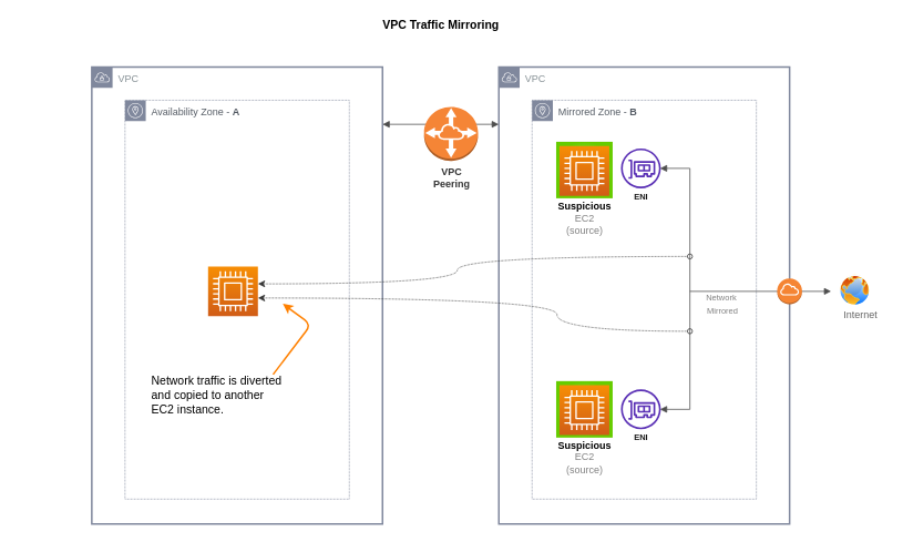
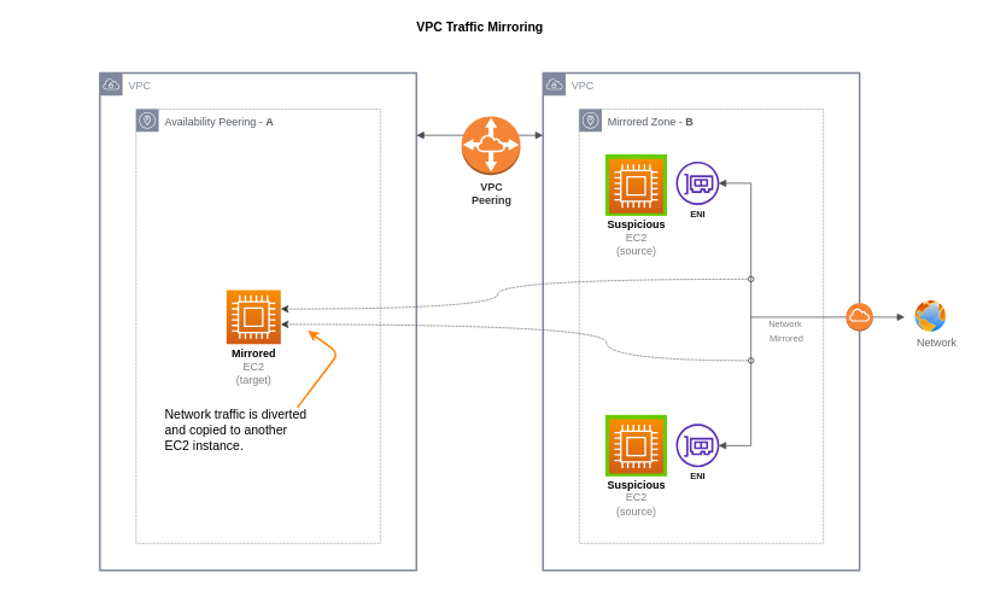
  <mxCell id="0" />
  <mxCell id="1" parent="0" />
  <mxCell id="2" value="VPC" style="outlineConnect=0;gradientColor=none;html=1;whiteSpace=wrap;fontSize=12;fontStyle=0;shape=mxgraph.aws4.group;grIcon=mxgraph.aws4.group_vpc;strokeColor=#80889D;fillColor=none;verticalAlign=top;align=left;spacingLeft=30;fontColor=#879196;dashed=0;rounded=0;glass=0;dashPattern=1 1;sketch=0;strokeWidth=2;" vertex="1" parent="1"><mxGeometry x="110" y="80" width="350" height="550" as="geometry" /></mxCell>
- <mxCell id="3" value="Availability Zone - &lt;b&gt;A&lt;/b&gt;" style="outlineConnect=0;gradientColor=none;html=1;whiteSpace=wrap;fontSize=12;fontStyle=0;shape=mxgraph.aws4.group;grIcon=mxgraph.aws4.group_availability_zone;strokeColor=#80889D;fillColor=none;verticalAlign=top;align=left;spacingLeft=30;fontColor=#545B64;rounded=0;glass=0;sketch=0;dashed=1;dashPattern=1 1;" vertex="1" parent="1"><mxGeometry x="150" y="120" width="270" height="480" as="geometry" /></mxCell>
+ <mxCell id="3" value="Availability Peering - &lt;b&gt;A&lt;/b&gt;" style="outlineConnect=0;gradientColor=none;html=1;whiteSpace=wrap;fontSize=12;fontStyle=0;shape=mxgraph.aws4.group;grIcon=mxgraph.aws4.group_availability_zone;strokeColor=#80889D;fillColor=none;verticalAlign=top;align=left;spacingLeft=30;fontColor=#545B64;rounded=0;glass=0;sketch=0;dashed=1;dashPattern=1 1;" vertex="1" parent="1"><mxGeometry x="150" y="120" width="270" height="480" as="geometry" /></mxCell>
  <mxCell id="4" value="VPC" style="outlineConnect=0;gradientColor=none;html=1;whiteSpace=wrap;fontSize=12;fontStyle=0;shape=mxgraph.aws4.group;grIcon=mxgraph.aws4.group_vpc;strokeColor=#80889D;fillColor=none;verticalAlign=top;align=left;spacingLeft=30;fontColor=#879196;dashed=0;rounded=0;glass=0;dashPattern=1 1;sketch=0;strokeWidth=2;" parent="1" vertex="1"><mxGeometry x="600" y="80" width="350" height="550" as="geometry" /></mxCell>
  <mxCell id="5" value="Mirrored Zone -&amp;nbsp;&lt;b&gt;B&lt;/b&gt;" style="outlineConnect=0;gradientColor=none;html=1;whiteSpace=wrap;fontSize=12;fontStyle=0;shape=mxgraph.aws4.group;grIcon=mxgraph.aws4.group_availability_zone;strokeColor=#80889D;fillColor=none;verticalAlign=top;align=left;spacingLeft=30;fontColor=#545B64;rounded=0;glass=0;sketch=0;dashed=1;dashPattern=1 1;perimeterSpacing=0;" parent="1" vertex="1"><mxGeometry x="640" y="120" width="270" height="480" as="geometry" /></mxCell>
  <mxCell id="6" value="" style="edgeStyle=orthogonalEdgeStyle;rounded=0;orthogonalLoop=1;jettySize=auto;html=1;startArrow=block;startFill=1;endArrow=block;endFill=1;strokeColor=#4D4D4D;" parent="1" target="4" edge="1"><mxGeometry relative="1" as="geometry"><mxPoint x="460" y="149" as="sourcePoint" /><mxPoint x="580" y="180" as="targetPoint" /><Array as="points"><mxPoint x="590" y="149" /><mxPoint x="590" y="149" /></Array></mxGeometry></mxCell>
  <mxCell id="7" value="" style="orthogonalLoop=1;jettySize=auto;html=1;startArrow=oval;startFill=0;sketch=0;dashed=1;strokeColor=#333333;dashPattern=1 1;edgeStyle=orthogonalEdgeStyle;curved=1;" parent="1" edge="1"><mxGeometry relative="1" as="geometry"><mxPoint x="830" y="308" as="sourcePoint" /><mxPoint x="310" y="341" as="targetPoint" /><Array as="points"><mxPoint x="550" y="308" /><mxPoint x="550" y="341" /></Array></mxGeometry></mxCell>
  <mxCell id="8" value="&lt;font style=&quot;font-size: 14px&quot;&gt;&lt;b&gt;VPC Traffic Mirroring&lt;/b&gt;&lt;/font&gt;" style="text;html=1;resizable=0;autosize=1;align=center;verticalAlign=middle;points=[];fillColor=none;strokeColor=none;rounded=0;glass=0;dashed=1;dashPattern=1 1;sketch=0;" parent="1" vertex="1"><mxGeometry x="450" y="20" width="160" height="20" as="geometry" /></mxCell>
  <mxCell id="9" value="&lt;font style=&quot;font-size: 14px&quot;&gt;Network traffic is diverted &lt;br&gt;and copied to another&lt;br&gt;EC2 instance.&lt;/font&gt;" style="text;html=1;resizable=0;autosize=1;align=left;verticalAlign=middle;points=[];fillColor=none;strokeColor=none;rounded=0;glass=0;dashed=1;dashPattern=1 1;sketch=0;" parent="1" vertex="1"><mxGeometry x="180" y="450" width="170" height="50" as="geometry" /></mxCell>
  <mxCell id="10" value="&lt;font color=&quot;#333333&quot;&gt;&lt;b&gt;VPC&lt;br&gt;Peering&lt;/b&gt;&lt;/font&gt;" style="outlineConnect=0;dashed=0;verticalLabelPosition=bottom;verticalAlign=top;align=center;html=1;shape=mxgraph.aws3.vpc_peering;fillColor=#F58536;gradientColor=none;rounded=0;glass=0;dashPattern=1 1;sketch=0;strokeColor=#FF0000;strokeWidth=2;" parent="1" vertex="1"><mxGeometry x="510" y="128" width="65" height="65" as="geometry" /></mxCell>
  <mxCell id="11" value="" style="outlineConnect=0;fontColor=#232F3E;gradientColor=none;fillColor=#5A30B5;strokeColor=none;dashed=0;verticalLabelPosition=bottom;verticalAlign=top;align=center;html=1;fontSize=12;fontStyle=0;aspect=fixed;pointerEvents=1;shape=mxgraph.aws4.elastic_network_interface;rounded=0;glass=0;dashPattern=1 1;sketch=0;" parent="1" vertex="1"><mxGeometry x="747" y="178" width="48" height="48" as="geometry" /></mxCell>
  <mxCell id="12" value="" style="outlineConnect=0;fontColor=#232F3E;gradientColor=none;fillColor=#5A30B5;strokeColor=none;dashed=0;verticalLabelPosition=bottom;verticalAlign=top;align=center;html=1;fontSize=12;fontStyle=0;aspect=fixed;pointerEvents=1;shape=mxgraph.aws4.elastic_network_interface;rounded=0;glass=0;dashPattern=1 1;sketch=0;" parent="1" vertex="1"><mxGeometry x="747" y="468" width="48" height="48" as="geometry" /></mxCell>
  <mxCell id="13" value="" style="edgeStyle=orthogonalEdgeStyle;rounded=0;orthogonalLoop=1;jettySize=auto;html=1;startArrow=none;startFill=0;endArrow=block;endFill=1;strokeColor=#4D4D4D;" edge="1" parent="1"><mxGeometry relative="1" as="geometry"><mxPoint x="830" y="350" as="sourcePoint" /><mxPoint x="1000" y="350" as="targetPoint" /><Array as="points"><mxPoint x="870" y="350" /></Array></mxGeometry></mxCell>
  <mxCell id="14" value="" style="group" vertex="1" connectable="0" parent="1"><mxGeometry x="1005" y="330" width="54" height="54" as="geometry" /></mxCell>
  <mxCell id="15" value="" style="aspect=fixed;perimeter=ellipsePerimeter;html=1;align=center;shadow=0;dashed=0;spacingTop=3;image;image=img/lib/active_directory/internet_globe.svg;" parent="14" vertex="1"><mxGeometry x="4.5" width="38.571" height="38.571" as="geometry" /></mxCell>
- <mxCell id="16" value="&lt;font color=&quot;#666666&quot;&gt;Internet&lt;/font&gt;" style="text;html=1;resizable=0;autosize=1;align=center;verticalAlign=middle;points=[];fillColor=none;strokeColor=none;rounded=0;" parent="14" vertex="1"><mxGeometry y="38.571" width="60" height="20" as="geometry" /></mxCell>
+ <mxCell id="16" value="&lt;font color=&quot;#666666&quot;&gt;Network&lt;/font&gt;" style="text;html=1;resizable=0;autosize=1;align=center;verticalAlign=middle;points=[];fillColor=none;strokeColor=none;rounded=0;" parent="14" vertex="1"><mxGeometry y="38.571" width="60" height="20" as="geometry" /></mxCell>
  <mxCell id="17" value="" style="whiteSpace=wrap;html=1;aspect=fixed;glass=0;dashed=1;strokeWidth=2;sketch=0;dashPattern=1 1;rounded=0;strokeColor=none;fillColor=#A3E85D;gradientDirection=radial;gradientColor=#66CC00;" parent="1" vertex="1"><mxGeometry x="669" y="170" width="68" height="68" as="geometry" /></mxCell>
  <mxCell id="18" value="" style="points=[[0,0,0],[0.25,0,0],[0.5,0,0],[0.75,0,0],[1,0,0],[0,1,0],[0.25,1,0],[0.5,1,0],[0.75,1,0],[1,1,0],[0,0.25,0],[0,0.5,0],[0,0.75,0],[1,0.25,0],[1,0.5,0],[1,0.75,0]];outlineConnect=0;fontColor=#232F3E;gradientColor=#F78E04;gradientDirection=north;fillColor=#D05C17;strokeColor=#ffffff;dashed=0;verticalLabelPosition=bottom;verticalAlign=top;align=center;html=1;fontSize=12;fontStyle=0;aspect=fixed;shape=mxgraph.aws4.resourceIcon;resIcon=mxgraph.aws4.compute;" parent="1" vertex="1"><mxGeometry x="673" y="175" width="60" height="60" as="geometry" /></mxCell>
  <mxCell id="19" value="&lt;b&gt;Suspicious&lt;/b&gt;&lt;br&gt;&lt;font color=&quot;#808080&quot;&gt;EC2&lt;br&gt;(source)&lt;br&gt;&lt;/font&gt;" style="text;html=1;resizable=0;autosize=1;align=center;verticalAlign=middle;points=[];fillColor=none;strokeColor=none;rounded=0;glass=0;" parent="1" vertex="1"><mxGeometry x="663" y="237" width="80" height="50" as="geometry" /></mxCell>
  <mxCell id="20" value="" style="group" parent="1" vertex="1" connectable="0"><mxGeometry x="663" y="458" width="80" height="117" as="geometry" /></mxCell>
  <mxCell id="21" value="" style="whiteSpace=wrap;html=1;aspect=fixed;glass=0;dashed=1;strokeWidth=2;sketch=0;dashPattern=1 1;rounded=0;strokeColor=none;fillColor=#A3E85D;gradientDirection=radial;gradientColor=#66CC00;" parent="20" vertex="1"><mxGeometry x="6" width="68" height="68" as="geometry" /></mxCell>
  <mxCell id="22" value="" style="points=[[0,0,0],[0.25,0,0],[0.5,0,0],[0.75,0,0],[1,0,0],[0,1,0],[0.25,1,0],[0.5,1,0],[0.75,1,0],[1,1,0],[0,0.25,0],[0,0.5,0],[0,0.75,0],[1,0.25,0],[1,0.5,0],[1,0.75,0]];outlineConnect=0;fontColor=#232F3E;gradientColor=#F78E04;gradientDirection=north;fillColor=#D05C17;strokeColor=#ffffff;dashed=0;verticalLabelPosition=bottom;verticalAlign=top;align=center;html=1;fontSize=12;fontStyle=0;aspect=fixed;shape=mxgraph.aws4.resourceIcon;resIcon=mxgraph.aws4.compute;" parent="20" vertex="1"><mxGeometry x="10" y="5" width="60" height="60" as="geometry" /></mxCell>
  <mxCell id="23" value="&lt;b&gt;Suspicious&lt;/b&gt;&lt;br&gt;&lt;font color=&quot;#808080&quot;&gt;EC2&lt;br&gt;(source)&lt;br&gt;&lt;/font&gt;" style="text;html=1;resizable=0;autosize=1;align=center;verticalAlign=middle;points=[];fillColor=none;strokeColor=none;rounded=0;glass=0;" parent="20" vertex="1"><mxGeometry y="67" width="80" height="50" as="geometry" /></mxCell>
  <mxCell id="24" value="" style="edgeStyle=orthogonalEdgeStyle;rounded=0;orthogonalLoop=1;jettySize=auto;html=1;startArrow=block;startFill=1;endArrow=block;endFill=1;strokeColor=#4D4D4D;" parent="1" edge="1"><mxGeometry relative="1" as="geometry"><mxPoint x="793.999" y="202" as="sourcePoint" /><mxPoint x="793.999" y="492" as="targetPoint" /><Array as="points"><mxPoint x="830" y="202" /><mxPoint x="830" y="492" /></Array></mxGeometry></mxCell>
  <mxCell id="25" value="&lt;font style=&quot;font-size: 10px&quot; color=&quot;#808080&quot;&gt;Network&amp;nbsp;&lt;br&gt;Mirrored&lt;/font&gt;" style="text;html=1;resizable=0;autosize=1;align=center;verticalAlign=middle;points=[];fillColor=none;strokeColor=none;rounded=0;horizontal=1;" parent="1" vertex="1"><mxGeometry x="839" y="350" width="60" height="30" as="geometry" /></mxCell>
  <mxCell id="26" value="&lt;span style=&quot;font-size: 10px&quot;&gt;&lt;b&gt;&lt;font color=&quot;#1a1a1a&quot;&gt;ENI&lt;/font&gt;&lt;/b&gt;&lt;/span&gt;" style="text;html=1;resizable=0;autosize=1;align=center;verticalAlign=middle;points=[];fillColor=none;strokeColor=none;rounded=0;horizontal=1;" vertex="1" parent="1"><mxGeometry x="756" y="226" width="30" height="20" as="geometry" /></mxCell>
  <mxCell id="27" value="&lt;span style=&quot;font-size: 10px&quot;&gt;&lt;b&gt;&lt;font color=&quot;#1a1a1a&quot;&gt;ENI&lt;/font&gt;&lt;/b&gt;&lt;/span&gt;" style="text;html=1;resizable=0;autosize=1;align=center;verticalAlign=middle;points=[];fillColor=none;strokeColor=none;rounded=0;horizontal=1;" vertex="1" parent="1"><mxGeometry x="756" y="516" width="30" height="20" as="geometry" /></mxCell>
  <mxCell id="28" value="" style="outlineConnect=0;dashed=0;verticalLabelPosition=bottom;verticalAlign=top;align=center;html=1;shape=mxgraph.aws3.internet_gateway;fillColor=#F58534;gradientColor=none;rounded=0;glass=0;dashPattern=1 1;sketch=0;strokeColor=#FF0000;strokeWidth=2;" parent="1" vertex="1"><mxGeometry x="935" y="334.5" width="30" height="31" as="geometry" /></mxCell>
  <mxCell id="29" value="" style="group" vertex="1" connectable="0" parent="1"><mxGeometry x="250" y="320" width="60" height="110" as="geometry" /></mxCell>
  <mxCell id="30" value="" style="points=[[0,0,0],[0.25,0,0],[0.5,0,0],[0.75,0,0],[1,0,0],[0,1,0],[0.25,1,0],[0.5,1,0],[0.75,1,0],[1,1,0],[0,0.25,0],[0,0.5,0],[0,0.75,0],[1,0.25,0],[1,0.5,0],[1,0.75,0]];outlineConnect=0;fontColor=#232F3E;gradientColor=#F78E04;gradientDirection=north;fillColor=#D05C17;strokeColor=#ffffff;dashed=0;verticalLabelPosition=bottom;verticalAlign=top;align=center;html=1;fontSize=12;fontStyle=0;aspect=fixed;shape=mxgraph.aws4.resourceIcon;resIcon=mxgraph.aws4.compute;" parent="29" vertex="1"><mxGeometry width="60" height="60" as="geometry" /></mxCell>
+ <mxCell id="31" value="&lt;b&gt;Mirrored&lt;/b&gt;&lt;br&gt;&lt;font color=&quot;#808080&quot;&gt;EC2&lt;br&gt;(target)&lt;br&gt;&lt;/font&gt;" style="text;html=1;resizable=0;autosize=1;align=center;verticalAlign=middle;points=[];fillColor=none;strokeColor=none;rounded=0;" parent="29" vertex="1"><mxGeometry y="60" width="60" height="50" as="geometry" /></mxCell>
  <mxCell id="32" value="" style="orthogonalLoop=1;jettySize=auto;html=1;startArrow=oval;startFill=0;sketch=0;dashed=1;strokeColor=#333333;dashPattern=1 1;edgeStyle=orthogonalEdgeStyle;curved=1;" edge="1" parent="1"><mxGeometry relative="1" as="geometry"><mxPoint x="830" y="398" as="sourcePoint" /><mxPoint x="310" y="358" as="targetPoint" /><Array as="points"><mxPoint x="670" y="398" /><mxPoint x="670" y="358" /></Array></mxGeometry></mxCell>
  <mxCell id="33" style="sketch=0;orthogonalLoop=1;jettySize=auto;html=1;startArrow=none;startFill=0;strokeColor=#FF8000;strokeWidth=2;exitX=0.872;exitY=0;exitDx=0;exitDy=0;exitPerimeter=0;" parent="1" edge="1" source="9"><mxGeometry relative="1" as="geometry"><mxPoint x="340" y="365" as="targetPoint" /><mxPoint x="384.49" y="442.35" as="sourcePoint" /><Array as="points"><mxPoint x="374" y="390" /></Array></mxGeometry></mxCell>
  <mxCell id="34" value="" style="whiteSpace=wrap;html=1;dashed=1;dashPattern=1 1;fontColor=#1A1A1A;strokeColor=none;strokeWidth=2;fillColor=none;" vertex="1" parent="1"><mxGeometry x="20" y="305.5" width="50" height="60" as="geometry" /></mxCell>
